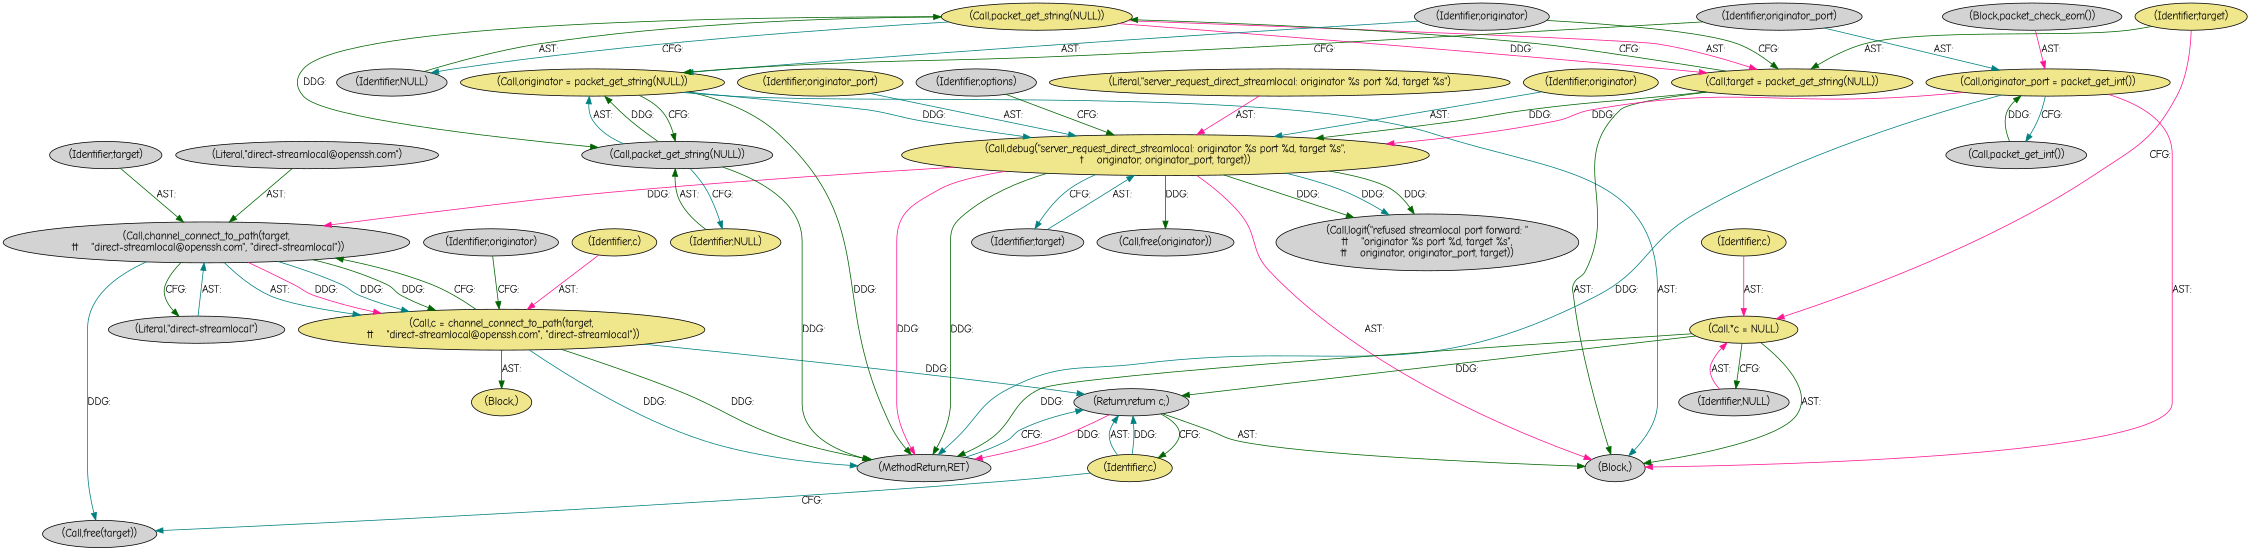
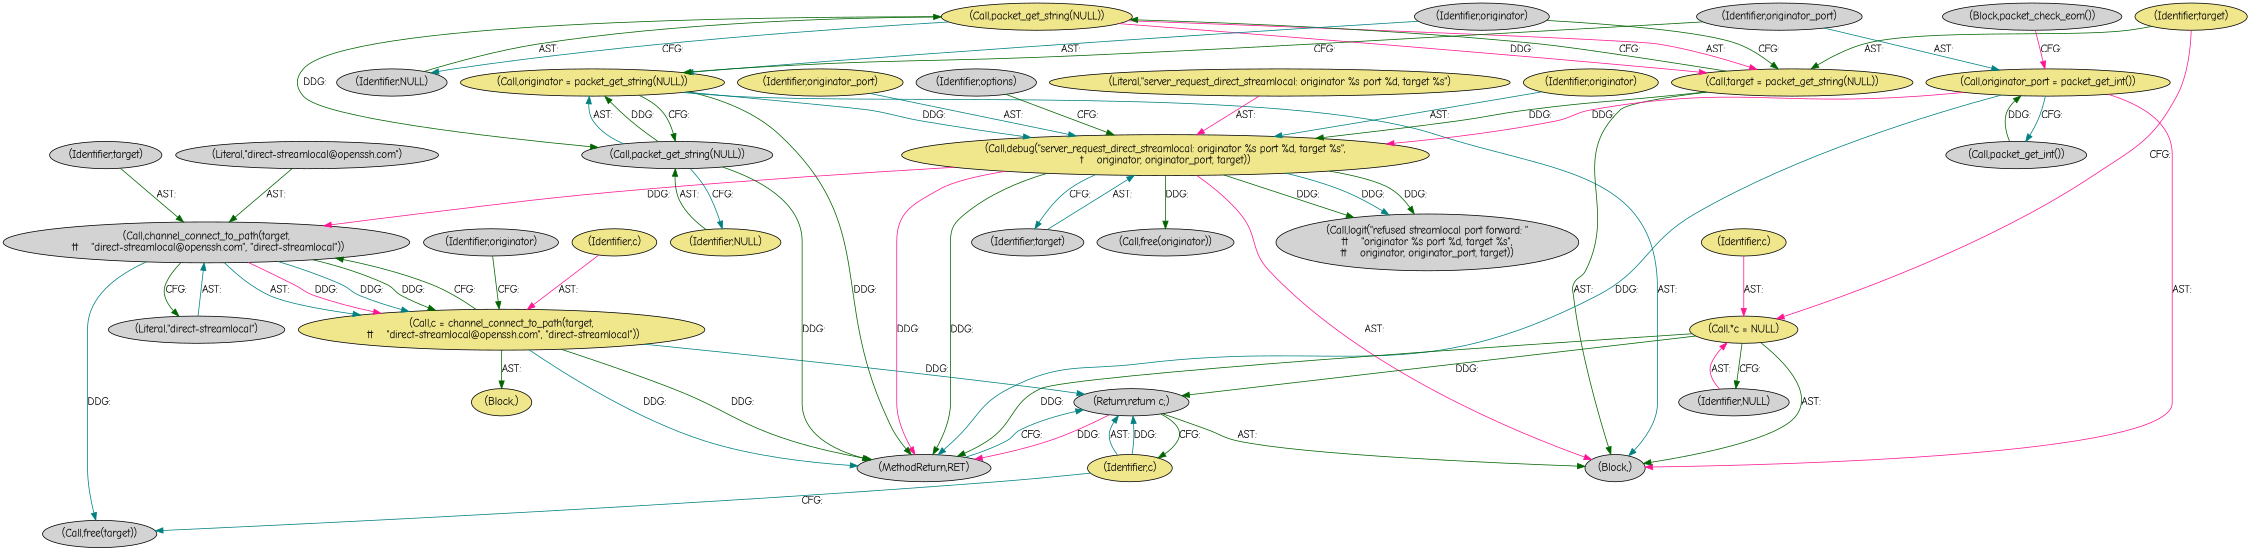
  digraph {
    fontname="Comic Neue"
    node [fillcolor=lightgrey fontname="Comic Neue" style=filled]
    edge [color=darkgreen fontname="Comic Neue"]
    n1 [label="(Return,return c;)"]
    n2 [fillcolor=khaki label="(Identifier,c)"]
    n3 [label="(MethodReturn,RET)"]
    n4 [label="(Block,)"]
    n5 [label="(Call,free(target))"]
    n6 [fillcolor=khaki label="(Call,c = channel_connect_to_path(target,\n \t\t    \"direct-streamlocal@openssh.com\", \"direct-streamlocal\"))"]
    n7 [label="(Call,channel_connect_to_path(target,\n \t\t    \"direct-streamlocal@openssh.com\", \"direct-streamlocal\"))"]
    n8 [fillcolor=khaki label="(Block,)"]
    n9 [label="(Literal,\"direct-streamlocal\")"]
    n10 [fillcolor=khaki label="(Call,debug(\"server_request_direct_streamlocal: originator %s port %d, target %s\",\n\t    originator, originator_port, target))"]
    n11 [label="(Call,logit(\"refused streamlocal port forward: \"\n\t\t    \"originator %s port %d, target %s\",\n\t\t    originator, originator_port, target))"]
    n12 [label="(Identifier,target)"]
    n13 [label="(Call,free(originator))"]
    n14 [fillcolor=khaki label="(Call,originator = packet_get_string(NULL))"]
    n15 [label="(Call,packet_get_string(NULL))"]
    n16 [fillcolor=khaki label="(Identifier,NULL)"]
    n17 [fillcolor=khaki label="(Call,packet_get_string(NULL))"]
    n18 [fillcolor=khaki label="(Call,target = packet_get_string(NULL))"]
    n19 [label="(Identifier,NULL)"]
    n20 [fillcolor=khaki label="(Call,originator_port = packet_get_int())"]
    n21 [label="(Call,packet_get_int())"]
    n22 [fillcolor=khaki label="(Call,*c = NULL)"]
    n23 [label="(Identifier,NULL)"]
    n24 [label="(Identifier,options)"]
    n25 [label="(Identifier,originator)"]
    n26 [label="(Identifier,originator)"]
    n27 [fillcolor=khaki label="(Literal,\"server_request_direct_streamlocal: originator %s port %d, target %s\")"]
    n28 [label="(Identifier,target)"]
    n29 [fillcolor=khaki label="(Identifier,originator)"]
    n30 [label="(Identifier,originator_port)"]
    n31 [fillcolor=khaki label="(Identifier,originator_port)"]
    n32 [fillcolor=khaki label="(Identifier,target)"]
    n33 [fillcolor=khaki label="(Identifier,c)"]
    n34 [fillcolor=khaki label="(Identifier,c)"]
    n35 [label="(Block,packet_check_eom())"]
    n36 [label="(Literal,\"direct-streamlocal@openssh.com\")"]
    n1 -> n2 [label="CFG: "]
    n1 -> n3 [color=deeppink label="DDG: "]
    n1 -> n4 [label="AST: "]
    n2 -> n1 [color=teal label="AST: "]
    n2 -> n1 [color=teal label="DDG: "]
    n2 -> n5 [color=teal label="CFG: "]
    n3 -> n1 [color=teal label="CFG: "]
    n6 -> n1 [color=teal label="DDG: "]
    n6 -> n3 [color=teal label="DDG: "]
    n6 -> n3 [label="DDG: "]
    n6 -> n7 [label="CFG: "]
    n6 -> n8 [label="AST: "]
    n7 -> n5 [color=teal label="DDG: "]
    n7 -> n6 [color=teal label="AST: "]
    n7 -> n6 [color=deeppink label="DDG: "]
    n7 -> n6 [color=teal label="DDG: "]
    n7 -> n6 [label="DDG: "]
    n7 -> n9 [label="CFG: "]
    n9 -> n7 [color=teal label="AST: "]
    n10 -> n3 [color=deeppink label="DDG: "]
    n10 -> n3 [label="DDG: "]
    n10 -> n4 [color=deeppink label="AST: "]
    n10 -> n7 [color=deeppink label="DDG: "]
    n10 -> n11 [color=teal label="DDG: "]
    n10 -> n11 [label="DDG: "]
    n10 -> n11 [label="DDG: "]
    n10 -> n12 [color=teal label="CFG: "]
    n10 -> n13 [label="DDG: "]
    n12 -> n10 [color=teal label="AST: "]
    n14 -> n3 [label="DDG: "]
    n14 -> n4 [color=teal label="AST: "]
    n14 -> n10 [color=teal label="DDG: "]
    n14 -> n15 [label="CFG: "]
    n15 -> n3 [label="DDG: "]
    n15 -> n14 [color=teal label="AST: "]
    n15 -> n14 [label="DDG: "]
    n15 -> n16 [color=teal label="CFG: "]
    n16 -> n15 [label="AST: "]
    n17 -> n15 [label="DDG: "]
    n17 -> n18 [color=deeppink label="AST: "]
    n17 -> n18 [color=deeppink label="DDG: "]
    n17 -> n19 [color=teal label="CFG: "]
    n18 -> n4 [label="AST: "]
    n18 -> n10 [label="DDG: "]
    n18 -> n17 [label="CFG: "]
    n19 -> n17 [label="AST: "]
    n20 -> n3 [color=teal label="DDG: "]
    n20 -> n4 [color=deeppink label="AST: "]
    n20 -> n10 [color=deeppink label="DDG: "]
    n20 -> n21 [color=teal label="CFG: "]
    n21 -> n20 [label="DDG: "]
    n22 -> n1 [label="DDG: "]
    n22 -> n3 [label="DDG: "]
    n22 -> n4 [label="AST: "]
    n22 -> n23 [label="CFG: "]
    n23 -> n22 [color=deeppink label="AST: "]
    n24 -> n10 [label="CFG: "]
    n25 -> n14 [color=teal label="AST: "]
    n25 -> n18 [label="CFG: "]
    n26 -> n6 [label="CFG: "]
    n27 -> n10 [color=deeppink label="AST: "]
    n28 -> n7 [label="AST: "]
    n29 -> n10 [color=teal label="AST: "]
    n30 -> n14 [label="CFG: "]
    n30 -> n20 [color=teal label="AST: "]
    n31 -> n10 [color=teal label="AST: "]
    n32 -> n18 [label="AST: "]
    n32 -> n22 [color=deeppink label="CFG: "]
    n33 -> n22 [color=deeppink label="AST: "]
    n34 -> n6 [color=deeppink label="AST: "]
-   n35 -> n20 [color=deeppink label="AST: "]
+   n35 -> n20 [color=deeppink label="CFG: "]
    n36 -> n7 [label="AST: "]
  }
